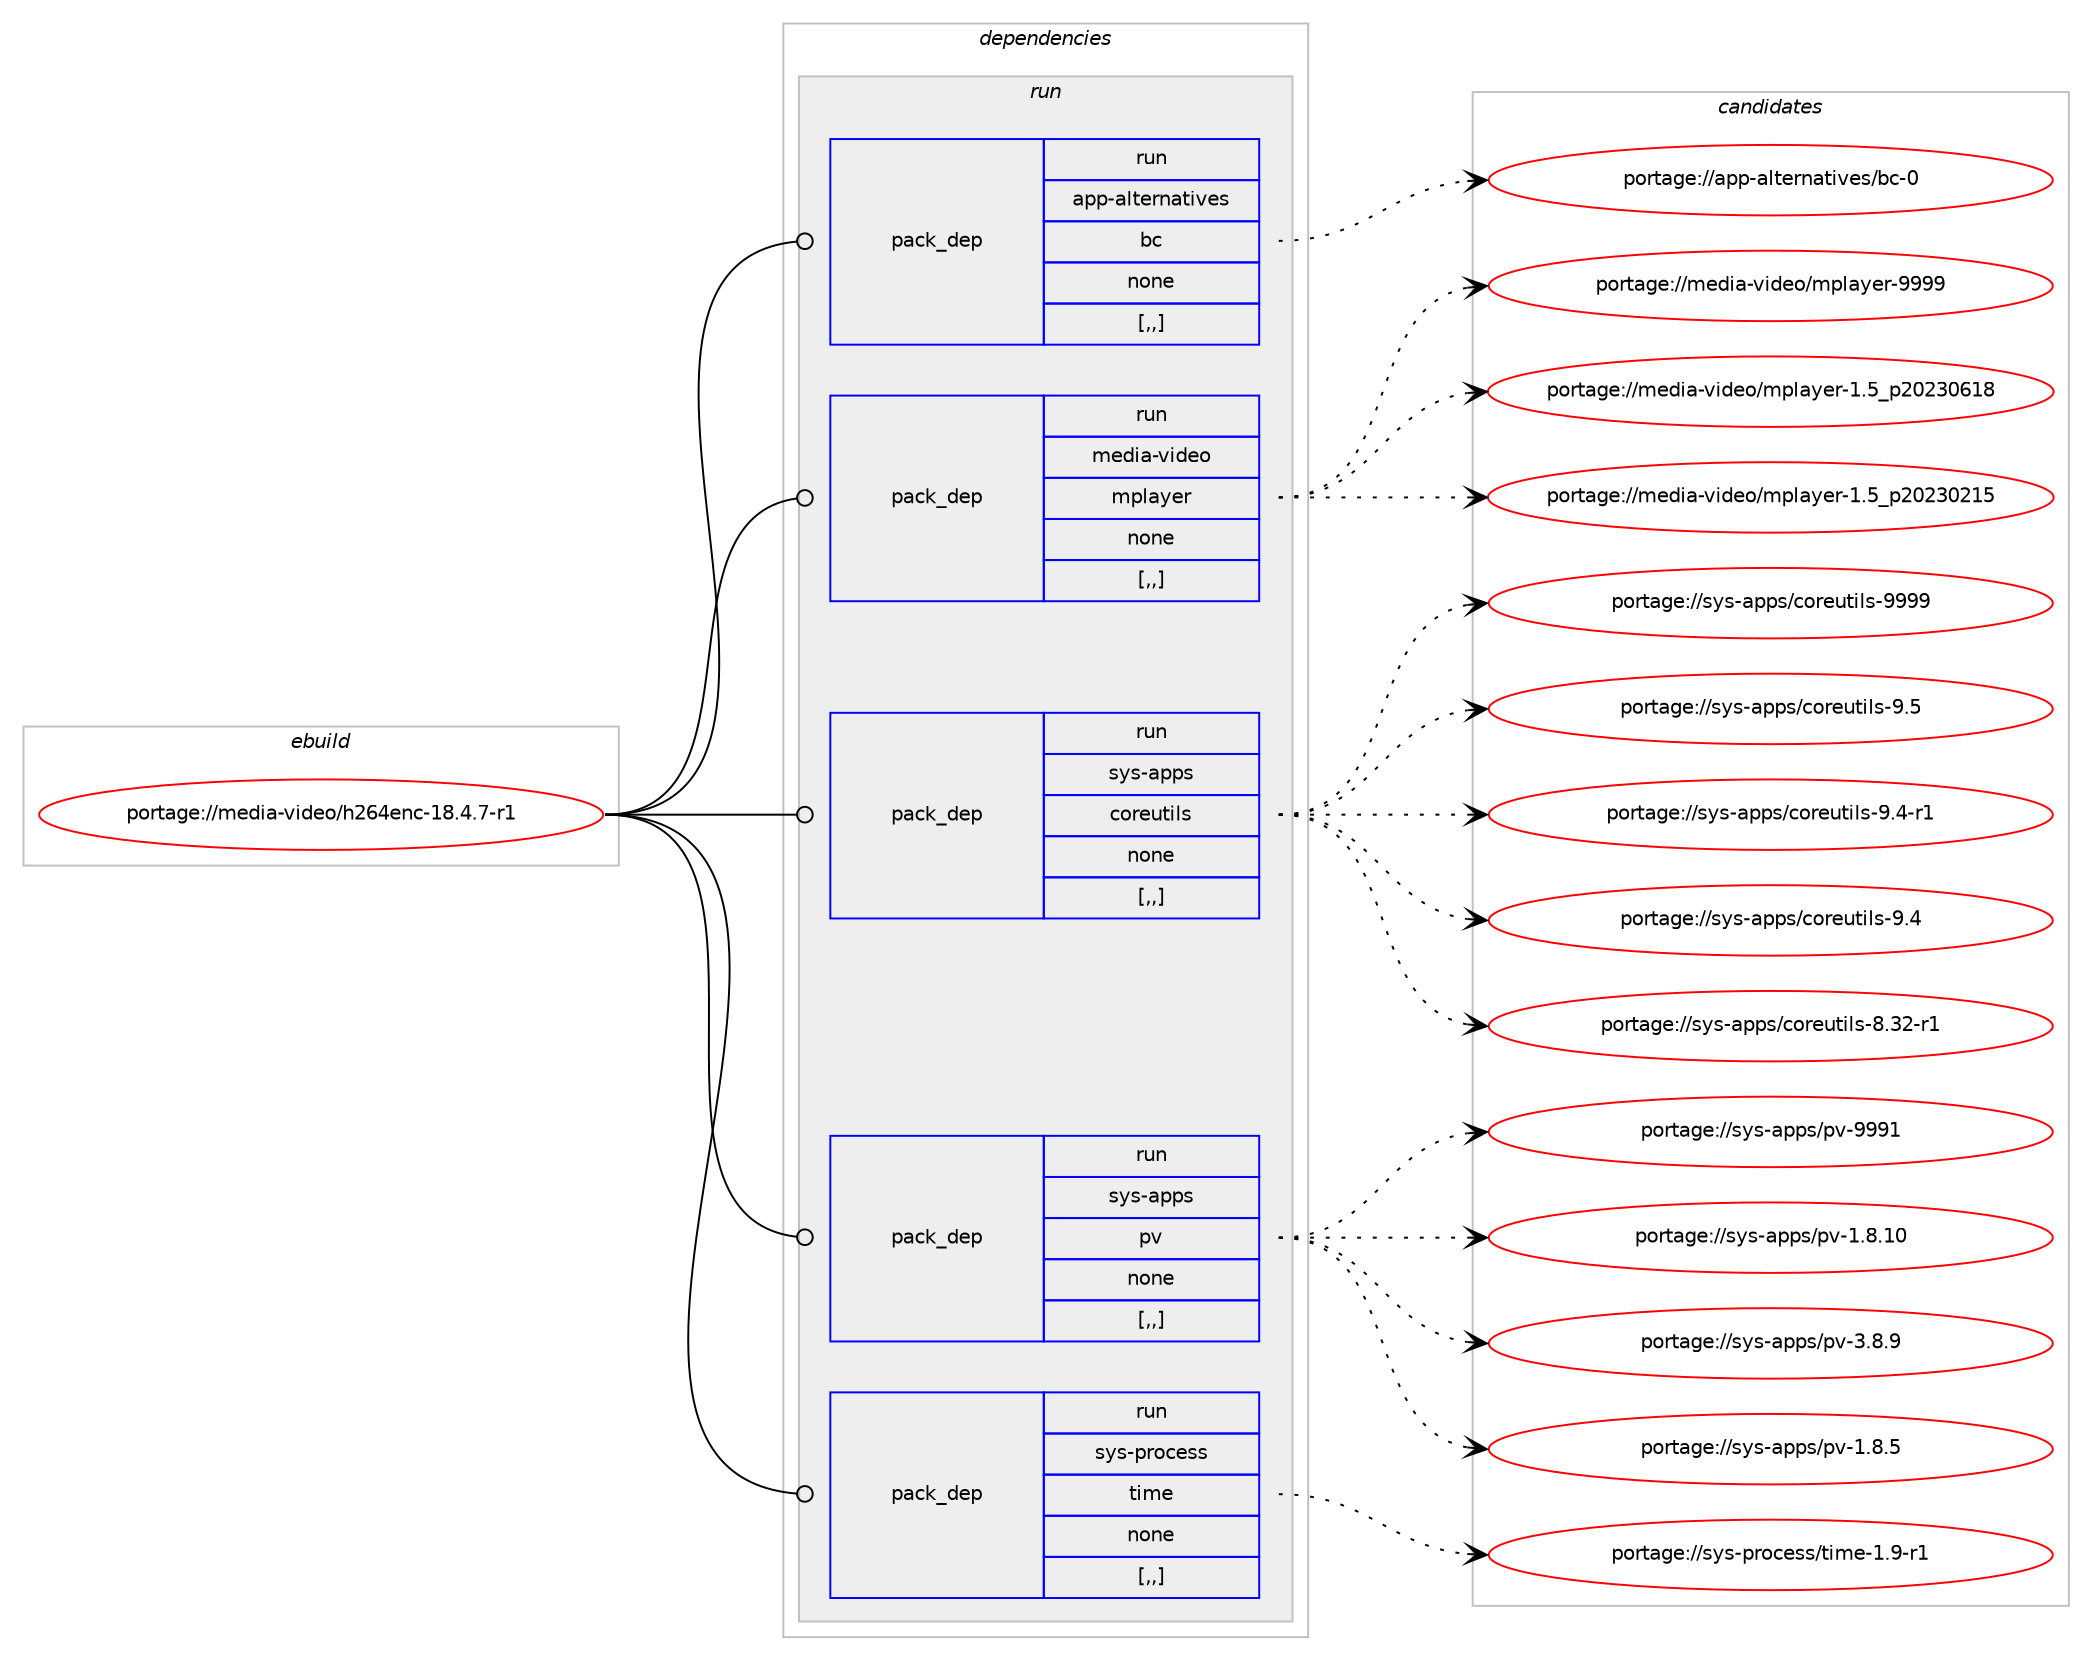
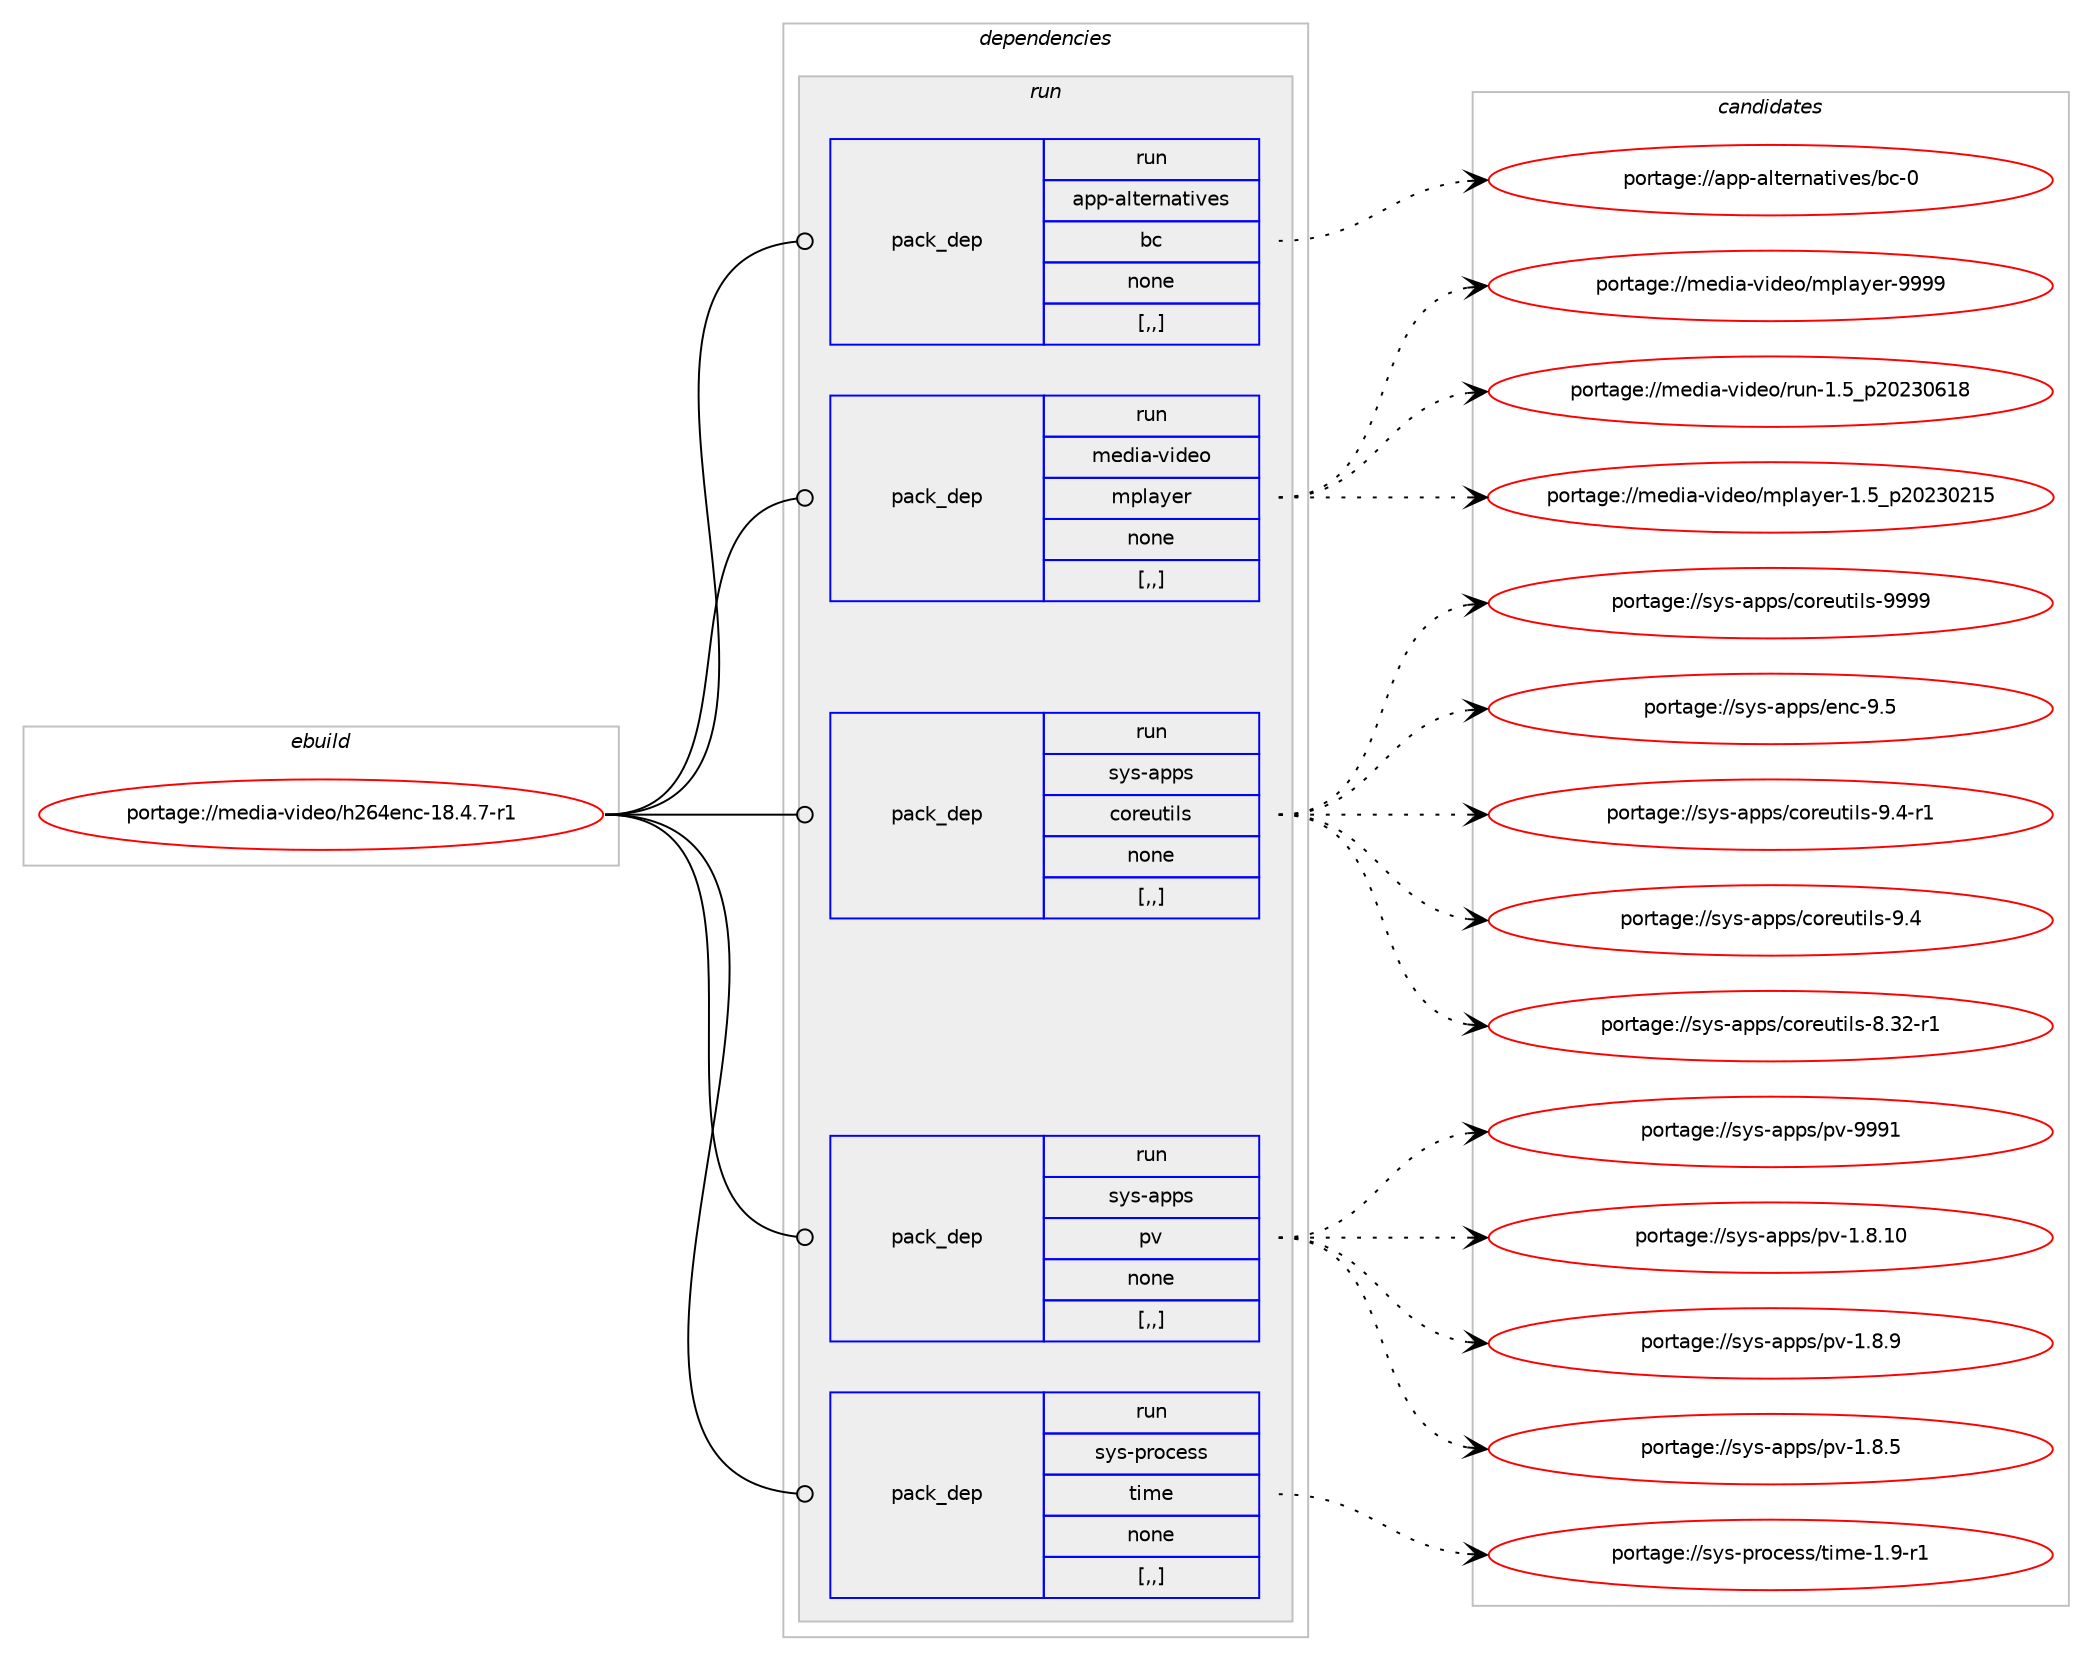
  digraph {
    compound=true
    concentrate=true
    fontname=Helvetica
    fontsize=10
    newrank=true
    rankdir=LR
    ranksep=1.5
    node [color=red fontname=Helvetica fontsize=10]
    edge [arrowhead=vee headport=w style=dotted tailport=e weight=100]
    n1 [label="portage://media-video/h264enc-18.4.7-r1" width=4]
    n2 [color=blue label=<<TABLE BORDER="0" CELLBORDER="1" CELLSPACING="0" CELLPADDING="4" WIDTH="220"><TR><TD ROWSPAN="6" CELLPADDING="30">pack_dep</TD></TR><TR><TD WIDTH="110">run</TD></TR><TR><TD>app-alternatives</TD></TR><TR><TD>bc</TD></TR><TR><TD>none</TD></TR><TR><TD>[,,]</TD></TR></TABLE>> shape=none]
    n3 [color=blue label=<<TABLE BORDER="0" CELLBORDER="1" CELLSPACING="0" CELLPADDING="4" WIDTH="220"><TR><TD ROWSPAN="6" CELLPADDING="30">pack_dep</TD></TR><TR><TD WIDTH="110">run</TD></TR><TR><TD>media-video</TD></TR><TR><TD>mplayer</TD></TR><TR><TD>none</TD></TR><TR><TD>[,,]</TD></TR></TABLE>> shape=none]
    n4 [color=blue label=<<TABLE BORDER="0" CELLBORDER="1" CELLSPACING="0" CELLPADDING="4" WIDTH="220"><TR><TD ROWSPAN="6" CELLPADDING="30">pack_dep</TD></TR><TR><TD WIDTH="110">run</TD></TR><TR><TD>sys-apps</TD></TR><TR><TD>coreutils</TD></TR><TR><TD>none</TD></TR><TR><TD>[,,]</TD></TR></TABLE>> shape=none]
    n5 [color=blue label=<<TABLE BORDER="0" CELLBORDER="1" CELLSPACING="0" CELLPADDING="4" WIDTH="220"><TR><TD ROWSPAN="6" CELLPADDING="30">pack_dep</TD></TR><TR><TD WIDTH="110">run</TD></TR><TR><TD>sys-apps</TD></TR><TR><TD>pv</TD></TR><TR><TD>none</TD></TR><TR><TD>[,,]</TD></TR></TABLE>> shape=none]
    n6 [color=blue label=<<TABLE BORDER="0" CELLBORDER="1" CELLSPACING="0" CELLPADDING="4" WIDTH="220"><TR><TD ROWSPAN="6" CELLPADDING="30">pack_dep</TD></TR><TR><TD WIDTH="110">run</TD></TR><TR><TD>sys-process</TD></TR><TR><TD>time</TD></TR><TR><TD>none</TD></TR><TR><TD>[,,]</TD></TR></TABLE>> shape=none]
    n7 [label="portage://app-alternatives/bc-0" width=4]
    n8 [label="portage://media-video/mplayer-9999" width=4]
-   n9 [label="portage://media-video/mplayer-1.5_p20230618" width=4]
+   n9 [label="portage://media-video/run-1.5_p20230618" width=4]
    n10 [label="portage://media-video/mplayer-1.5_p20230215" width=4]
    n11 [label="portage://sys-apps/coreutils-9999" width=4]
-   n12 [label="portage://sys-apps/coreutils-9.5" width=4]
+   n12 [label="portage://sys-apps/enc-9.5" width=4]
    n13 [label="portage://sys-apps/coreutils-9.4-r1" width=4]
    n14 [label="portage://sys-apps/coreutils-9.4" width=4]
    n15 [label="portage://sys-apps/coreutils-8.32-r1" width=4]
    n16 [label="portage://sys-apps/pv-9991" width=4]
    n17 [label="portage://sys-apps/pv-1.8.10" width=4]
-   n18 [label="portage://sys-apps/pv-3.8.9" width=4]
+   n18 [label="portage://sys-apps/pv-1.8.9" width=4]
    n19 [label="portage://sys-apps/pv-1.8.5" width=4]
    n20 [label="portage://sys-process/time-1.9-r1" width=4]
    subgraph cluster_1 {
      color=gray
      label=<<i>ebuild</i>>
      rank=same
      n1
    }
    subgraph cluster_2 {
      color=gray
      label=<<i>dependencies</i>>
      subgraph cluster_3 {
        color=gray
        fillcolor="#eeeeee"
        label=<<i>compile</i>>
        style=filled
      }
      subgraph cluster_4 {
        color=gray
        fillcolor="#eeeeee"
        label=<<i>compile and run</i>>
        style=filled
      }
      subgraph cluster_5 {
        color=gray
        fillcolor="#eeeeee"
        label=<<i>run</i>>
        style=filled
        subgraph sub_6 {
          color=gray
          fillcolor="#eeeeee"
          label=<<i>run</i>>
          style=filled
          n2
        }
        subgraph sub_7 {
          color=gray
          fillcolor="#eeeeee"
          label=<<i>run</i>>
          style=filled
          n3
        }
        subgraph sub_8 {
          color=gray
          fillcolor="#eeeeee"
          label=<<i>run</i>>
          style=filled
          n4
        }
        subgraph sub_9 {
          color=gray
          fillcolor="#eeeeee"
          label=<<i>run</i>>
          style=filled
          n5
        }
        subgraph sub_10 {
          color=gray
          fillcolor="#eeeeee"
          label=<<i>run</i>>
          style=filled
          n6
        }
      }
    }
    subgraph cluster_11 {
      color=gray
      label=<<i>candidates</i>>
      rank=same
      subgraph sub_12 {
        color=black
        label=<<i>candidates</i>>
        nodesep=1
        rank=same
        n7
      }
      subgraph sub_13 {
        color=black
        label=<<i>candidates</i>>
        nodesep=1
        rank=same
        n8
        n9
        n10
      }
      subgraph sub_14 {
        color=black
        label=<<i>candidates</i>>
        nodesep=1
        rank=same
        n11
        n12
        n13
        n14
        n15
      }
      subgraph sub_15 {
        color=black
        label=<<i>candidates</i>>
        nodesep=1
        rank=same
        n16
        n17
        n18
        n19
      }
      subgraph sub_16 {
        color=black
        label=<<i>candidates</i>>
        nodesep=1
        rank=same
        n20
      }
    }
    n1 -> n2 [arrowhead=odot style=solid weight=20]
    n1 -> n3 [arrowhead=odot style=solid weight=20]
    n1 -> n4 [arrowhead=odot style=solid weight=20]
    n1 -> n5 [arrowhead=odot style=solid weight=20]
    n1 -> n6 [arrowhead=odot style=solid weight=20]
    n2 -> n7
    n3 -> n8
    n3 -> n9
    n3 -> n10
    n4 -> n11
    n4 -> n12
    n4 -> n13
    n4 -> n14
    n4 -> n15
    n5 -> n16
    n5 -> n17
    n5 -> n18
    n5 -> n19
    n6 -> n20
  }
